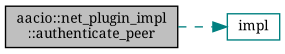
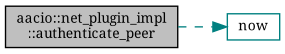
  digraph {
    rankdir=LR
    fontname="Noto Serif"
    node [fontname="Noto Serif" fontsize=10 shape=record style=filled]
    n1 [color=black fillcolor=grey75 fontcolor=black height=0.2 label="aacio::net_plugin_impl\l::authenticate_peer" width=0.4]
-   n2 [color=teal fillcolor=white height=0.2 label=impl width=0.4]
+   n2 [color=teal fillcolor=white height=0.2 label=now width=0.4]
    n1 -> n2 [color=teal fontname="Noto Serif" fontsize=10 labelfontname=Helvetica labelfontsize=10 style=dashed]
  }
